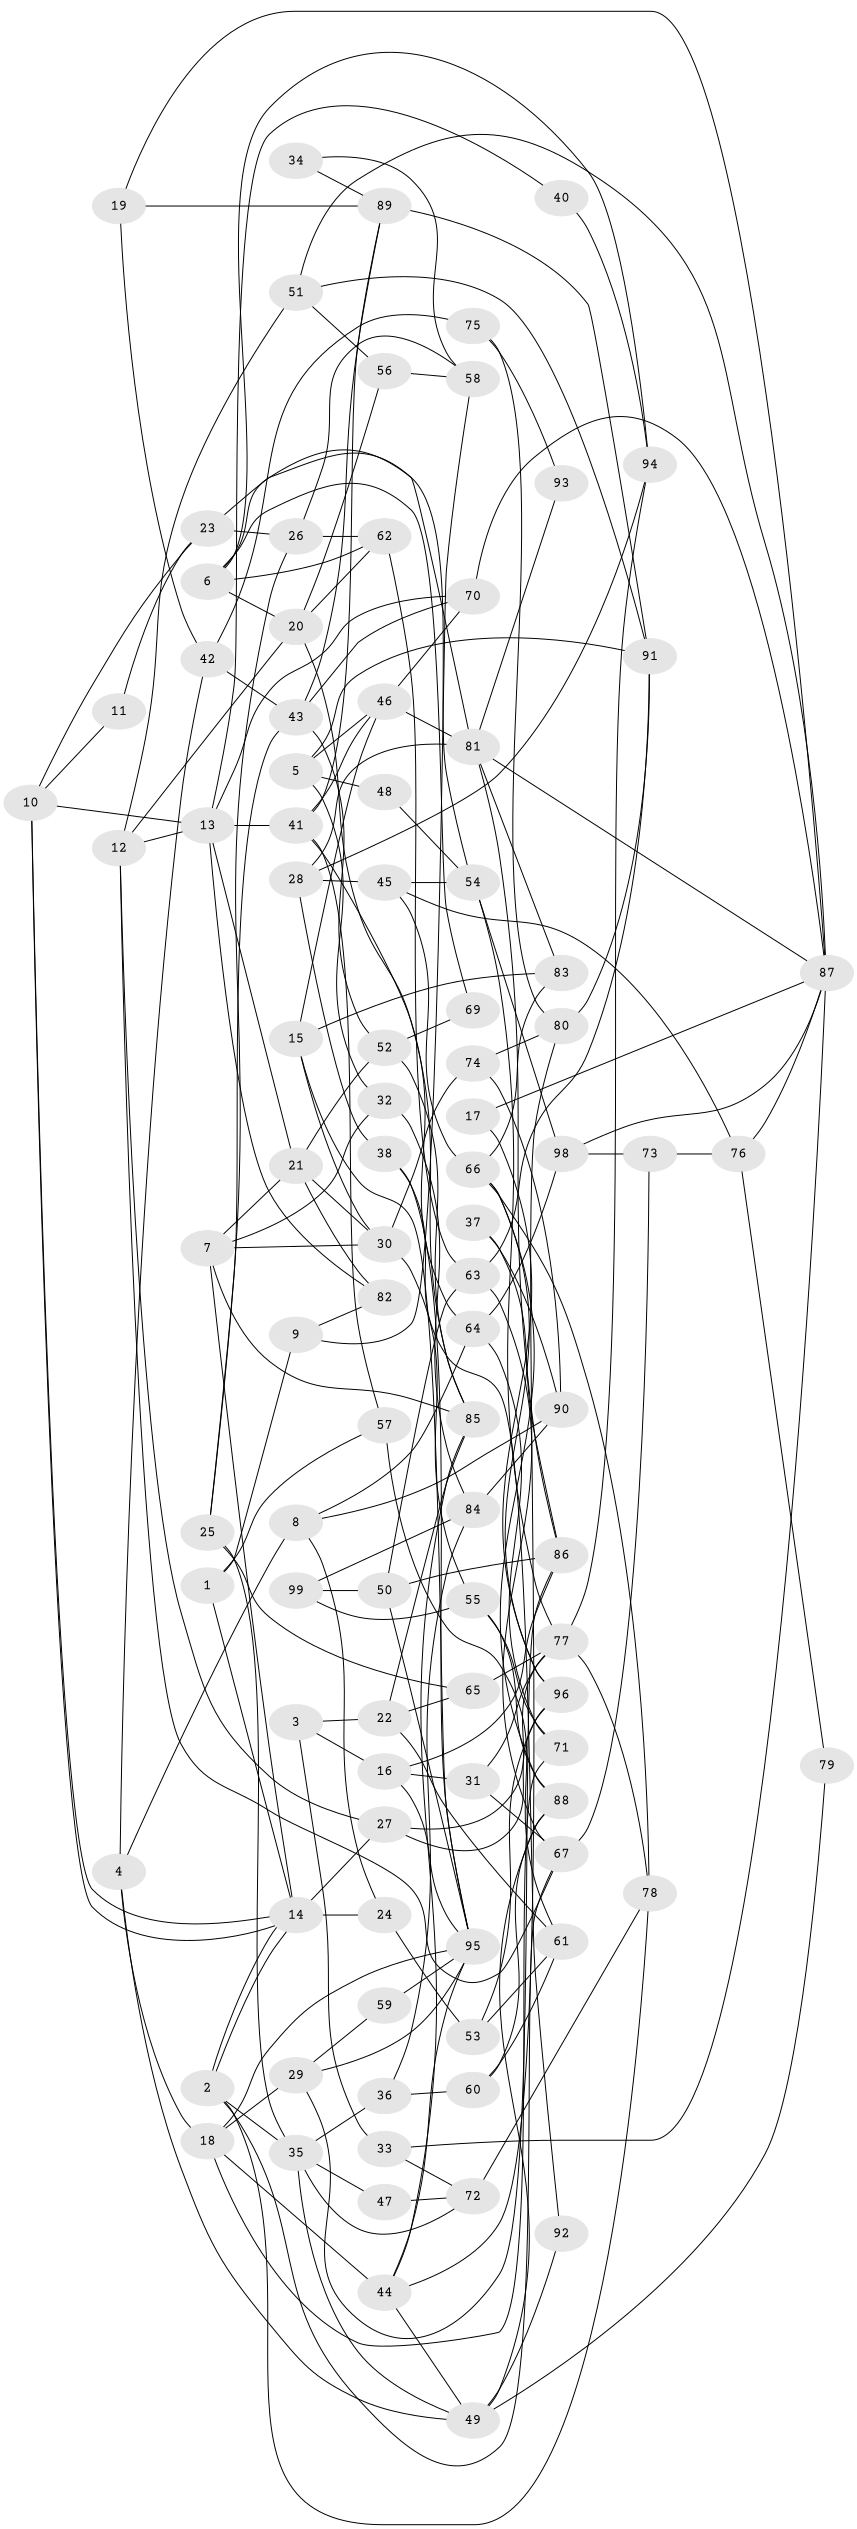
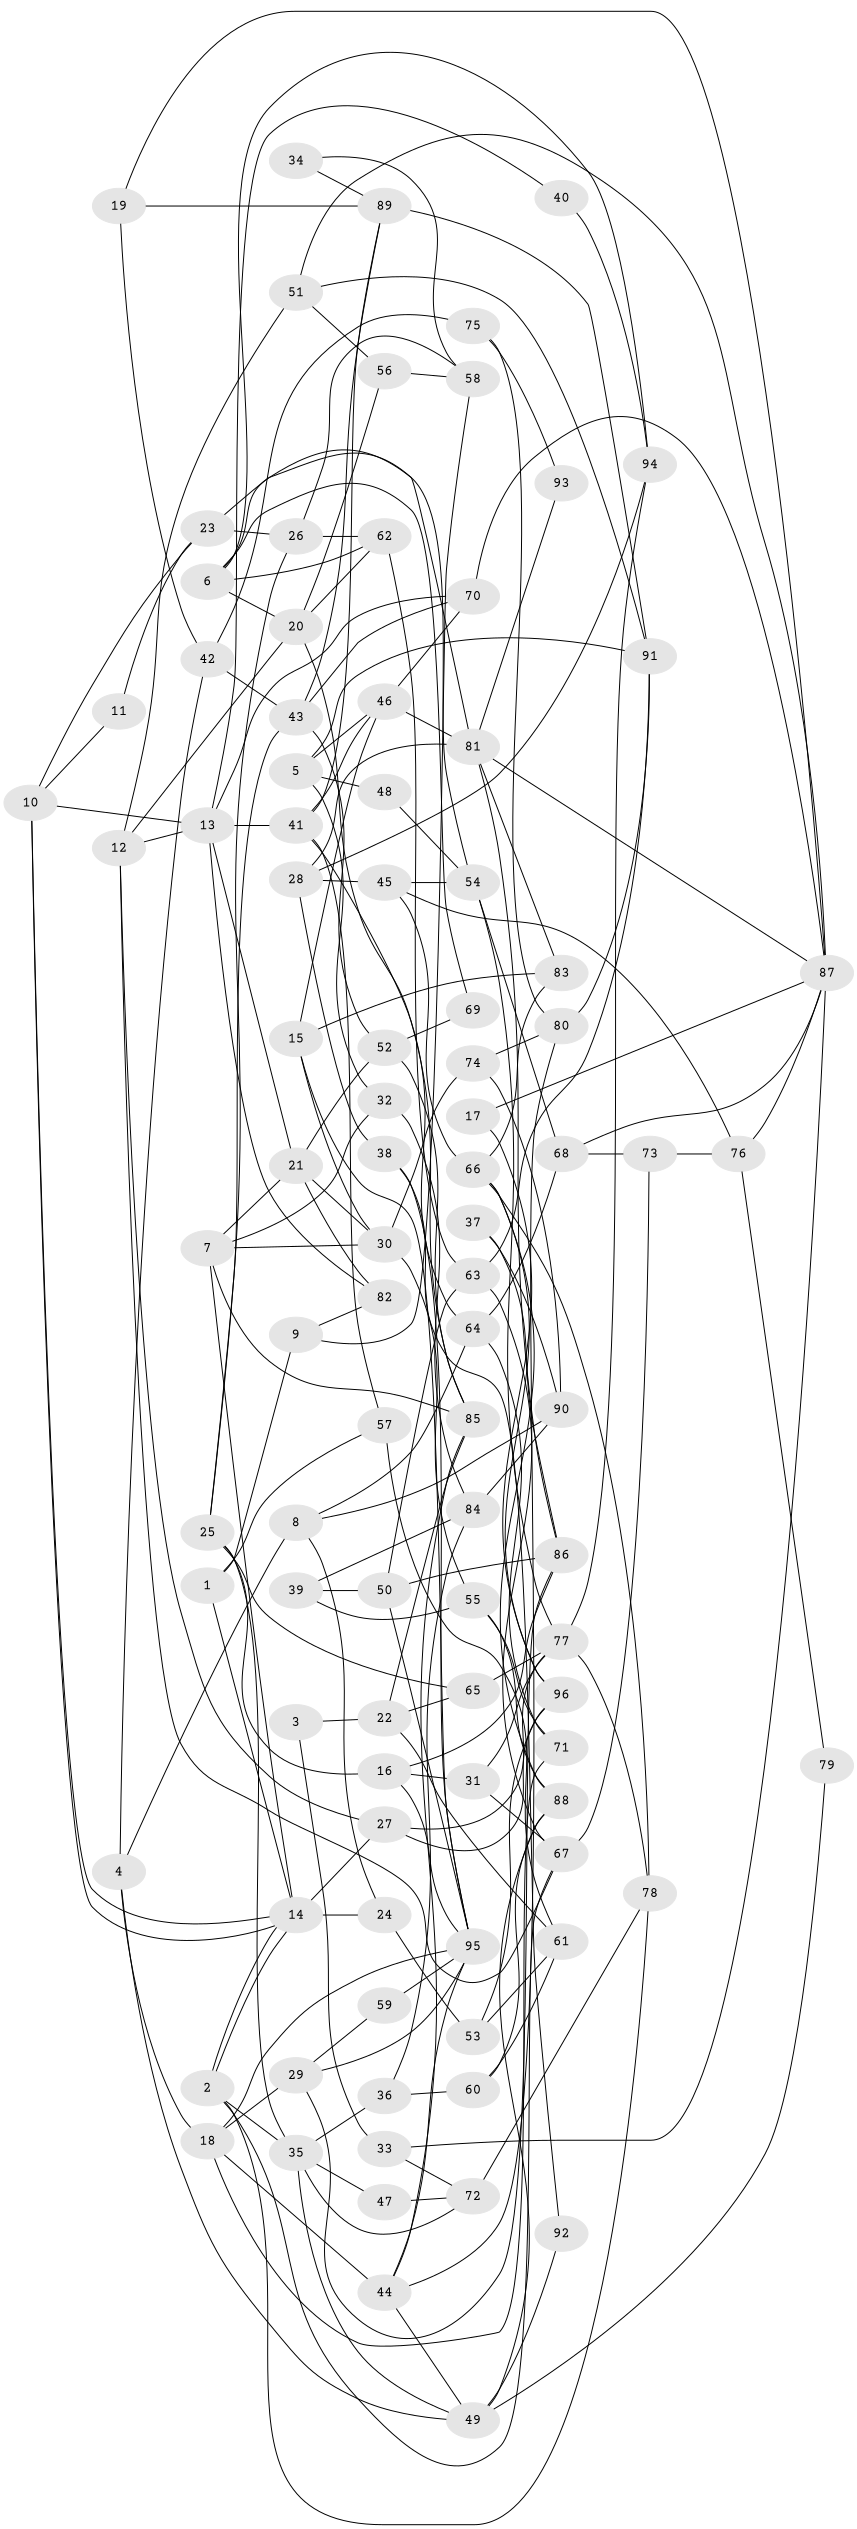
  graph {
    fontname="Courier Prime"
    rankdir=LR
    node [color=gray90 fontname="Courier Prime" style=filled]
    edge [fontname="Courier Prime"]
    1
    9
    14
    57
    58
    82
    24
    27
    61
    2
    35
    67
    78
    49
    36
    72
    47
    73
    3
    16
    22
    33
    95
    31
    86
    85
    65
    87
    4
    8
    18
    42
    64
    90
    29
    44
    71
    43
    75
    92
    79
    88
    5
    32
    46
    48
    91
    84
    81
    70
    54
    6
    20
    62
    69
    94
    56
    63
    83
    93
    7
    21
    30
    52
    55
    74
    53
-   68 [label=98]
+   68
    10
    11
    13
    23
    40
    41
    26
    12
    51
    96
    77
    89
    15
    17
    59
    80
    19
    60
    25
    28
    38
    45
    66
    76
    34
    37
-   39 [label=99]
+   39
    50
    1 -- 9
    1 -- 14
    1 -- 57
    9 -- 58
    9 -- 82
    14 -- 24
    14 -- 27
    57 -- 61
    24 -- 53
    27 -- 96
    27 -- 77
    2 -- 14
    2 -- 14
    2 -- 35
    2 -- 67
    2 -- 78
    35 -- 49
    35 -- 36
    35 -- 72
    35 -- 47
    67 -- 73
    49 -- 92
    49 -- 79
    49 -- 88
    36 -- 84
    36 -- 60
    72 -- 78
    47 -- 72
    73 -- 76
-   3 -- 16
+   25 -- 16
    3 -- 22
    3 -- 33
    16 -- 95
    16 -- 31
    16 -- 86
    22 -- 61
    22 -- 85
    22 -- 65
    33 -- 72
    33 -- 87
    31 -- 67
    31 -- 77
    65 -- 77
    4 -- 49
    4 -- 8
    4 -- 18
    4 -- 42
    8 -- 24
    8 -- 64
    8 -- 90
    18 -- 95
    18 -- 29
    18 -- 44
    18 -- 71
    42 -- 43
    42 -- 75
    64 -- 71
    64 -- 68
    29 -- 95
    29 -- 86
    29 -- 59
    44 -- 49
    44 -- 95
    44 -- 85
    44 -- 80
    43 -- 70
    43 -- 52
    43 -- 89
    75 -- 93
    75 -- 80
    5 -- 32
    5 -- 46
    5 -- 48
    5 -- 91
    32 -- 84
    46 -- 81
    46 -- 70
    48 -- 54
    84 -- 90
    81 -- 86
    81 -- 87
    81 -- 83
    81 -- 93
    70 -- 87
    54 -- 68
    54 -- 77
    6 -- 81
    6 -- 20
    6 -- 62
    6 -- 69
    6 -- 94
    20 -- 85
    20 -- 62
    20 -- 56
    62 -- 63
    56 -- 58
    63 -- 67
    63 -- 91
    7 -- 14
    7 -- 85
    7 -- 32
    7 -- 21
    7 -- 30
    21 -- 82
    21 -- 30
    21 -- 52
    30 -- 55
    30 -- 74
    52 -- 85
    52 -- 69
    55 -- 71
    55 -- 88
    74 -- 90
    74 -- 80
    53 -- 61
    53 -- 96
    68 -- 73
    68 -- 87
    10 -- 14
    10 -- 14
    10 -- 11
    10 -- 13
    10 -- 23
    11 -- 23
    13 -- 82
    13 -- 70
    13 -- 21
    13 -- 40
    13 -- 41
    23 -- 54
    23 -- 26
    40 -- 94
    41 -- 57
    41 -- 64
    41 -- 46
    41 -- 89
    26 -- 58
    26 -- 62
    12 -- 27
    12 -- 67
    12 -- 20
    12 -- 13
    12 -- 51
    51 -- 87
    51 -- 91
    51 -- 56
    77 -- 78
    77 -- 94
    89 -- 91
    15 -- 95
    15 -- 46
    15 -- 83
    15 -- 30
    17 -- 87
    17 -- 96
    59 -- 95
    80 -- 91
    19 -- 87
    19 -- 42
    19 -- 89
    60 -- 61
    60 -- 88
    25 -- 35
    25 -- 65
    25 -- 43
    25 -- 26
    28 -- 81
    28 -- 94
    28 -- 38
    28 -- 45
    38 -- 95
    38 -- 92
    45 -- 54
    45 -- 66
    45 -- 76
    66 -- 78
    66 -- 88
    66 -- 83
    66 -- 96
    76 -- 87
    76 -- 79
    34 -- 58
    34 -- 89
    37 -- 86
    37 -- 90
    39 -- 84
    39 -- 55
    39 -- 50
    50 -- 95
    50 -- 86
    50 -- 63
  }
